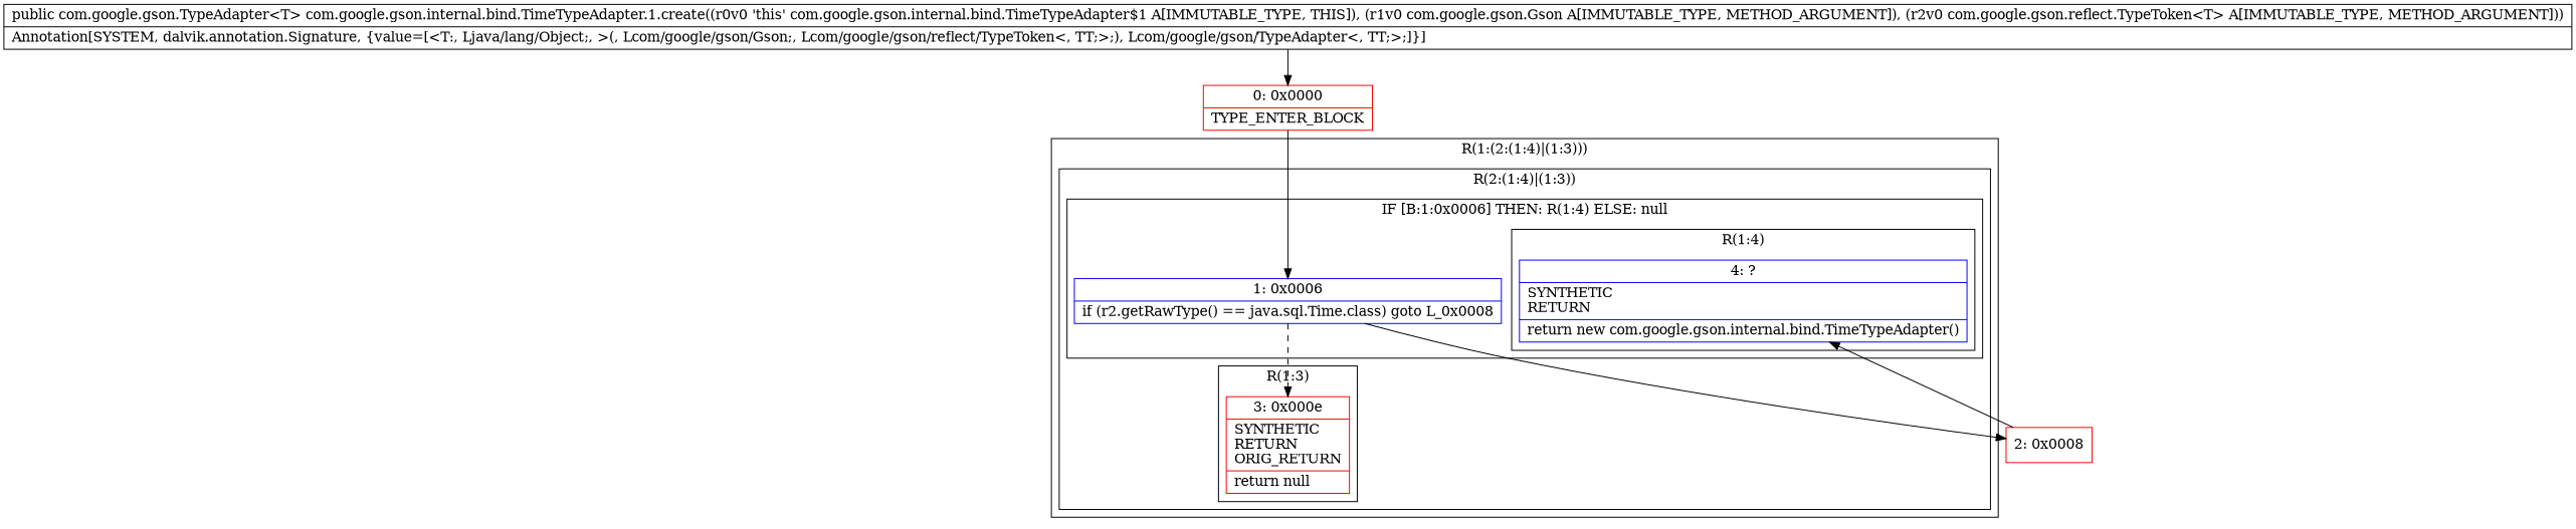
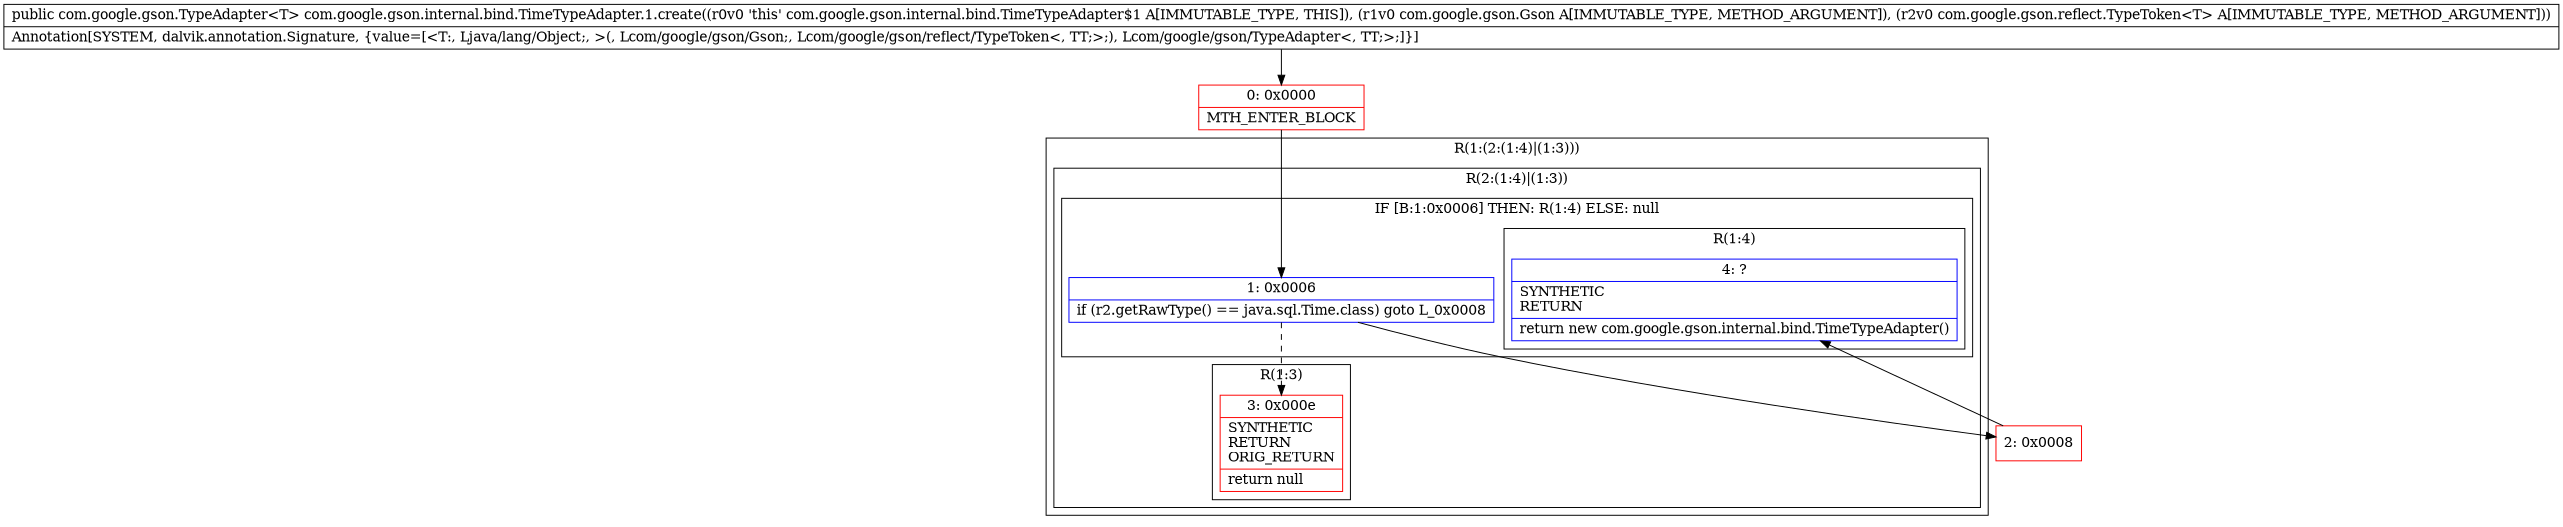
  digraph {
    node [color=red shape=record]
    n1 [color=blue label="{4\:\ ?|SYNTHETIC\lRETURN\l|return new com.google.gson.internal.bind.TimeTypeAdapter()\l}"]
    n2 [color=blue label="{1\:\ 0x0006|if (r2.getRawType() == java.sql.Time.class) goto L_0x0008\l}"]
    n3 [label="{3\:\ 0x000e|SYNTHETIC\lRETURN\lORIG_RETURN\l|return null\l}"]
    n4 [label="{2\:\ 0x0008}"]
-   n5 [label="{0\:\ 0x0000|TYPE_ENTER_BLOCK\l}"]
+   n5 [label="{0\:\ 0x0000|MTH_ENTER_BLOCK\l}"]
    n6 [label="{public com.google.gson.TypeAdapter\<T\> com.google.gson.internal.bind.TimeTypeAdapter.1.create((r0v0 'this' com.google.gson.internal.bind.TimeTypeAdapter$1 A[IMMUTABLE_TYPE, THIS]), (r1v0 com.google.gson.Gson A[IMMUTABLE_TYPE, METHOD_ARGUMENT]), (r2v0 com.google.gson.reflect.TypeToken\<T\> A[IMMUTABLE_TYPE, METHOD_ARGUMENT]))  | Annotation[SYSTEM, dalvik.annotation.Signature, \{value=[\<T:, Ljava\/lang\/Object;, \>(, Lcom\/google\/gson\/Gson;, Lcom\/google\/gson\/reflect\/TypeToken\<, TT;\>;), Lcom\/google\/gson\/TypeAdapter\<, TT;\>;]\}]\l}" color=""]
    subgraph cluster_1 {
      label="R(1:(2:(1:4)|(1:3)))"
      subgraph cluster_2 {
        label="R(2:(1:4)|(1:3))"
        subgraph cluster_3 {
          label="IF [B:1:0x0006] THEN: R(1:4) ELSE: null"
          n2
          subgraph cluster_4 {
            label="R(1:4)"
            n1
          }
        }
        subgraph cluster_5 {
          label="R(1:3)"
          n3
        }
      }
    }
    n2 -> n3 [style=dashed]
    n2 -> n4
    n4 -> n1
    n5 -> n2
    n6 -> n5
  }
